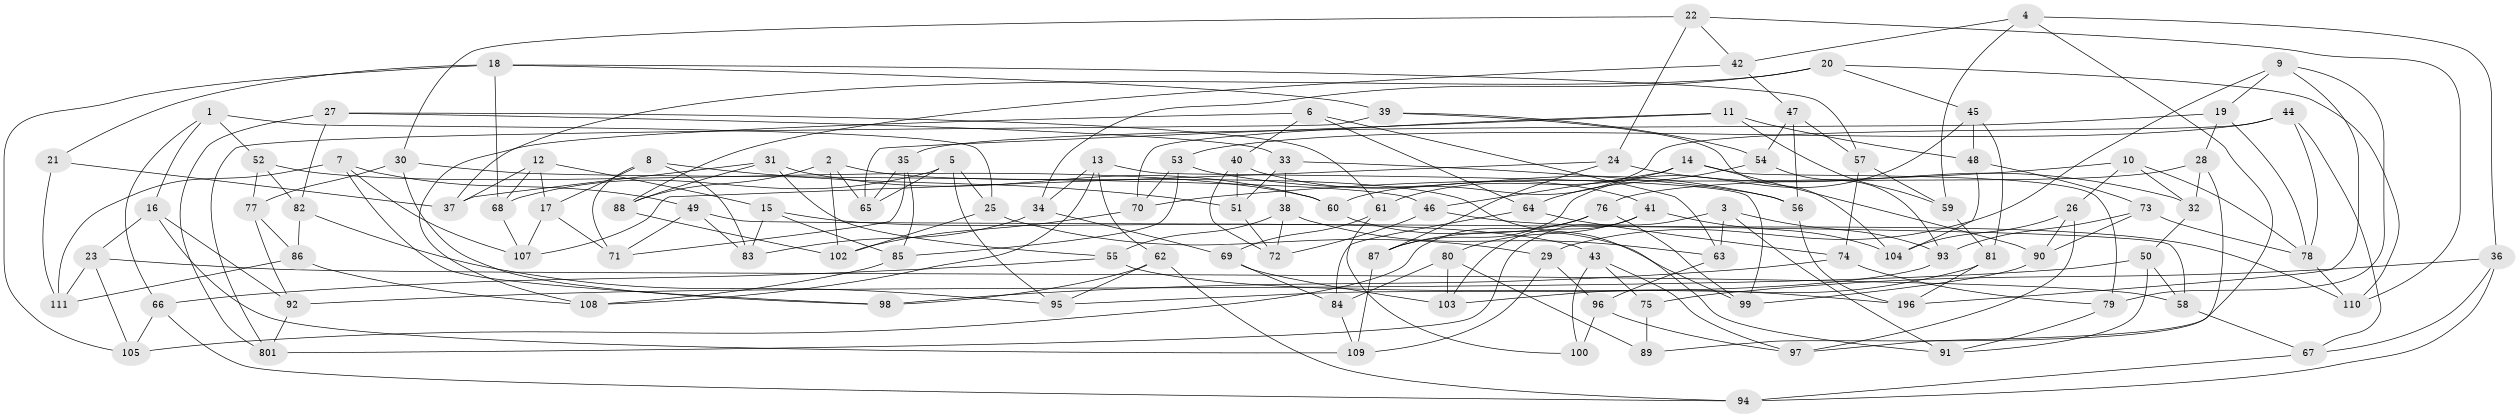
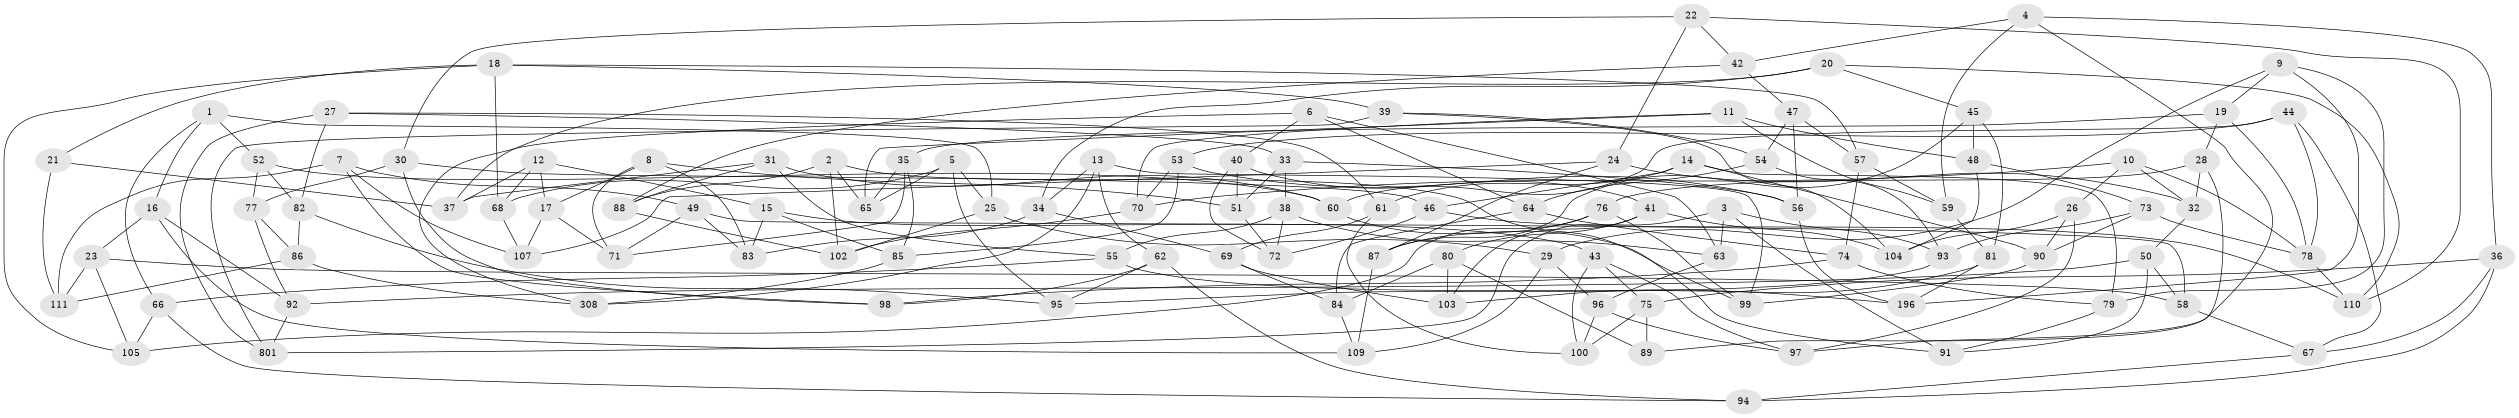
  graph {
    node [color=gray90 style=filled]
    1
    16
    25
    52
    66
    23
    92
    109
    102
    29
    82
    77
    60
    105
    94
    2
    65
    88
    91
    3
    63
    93
    n23 [label=801]
    96
    95
    4
    36
    42
    59
    89
    67
    75
    47
    81
    5
    68
    107
    6
    40
    64
-   108
+   108 [label=308]
    51
    72
    41
    74
    84
    7
    49
    98
    111
    71
    83
    58
    8
    17
    9
    19
    79
    n59 [label=196]
    28
    35
    78
    10
    26
    32
    70
    90
    97
    104
    50
    11
    48
    73
    12
    15
    37
    43
    85
    13
    34
    62
    99
    69
    14
    46
    61
    110
    100
    18
    21
    57
    39
    76
    20
    45
    87
    54
    22
    24
    30
    27
    33
    38
    56
    86
    31
    55
    103
    80
    44
    53
    1 -- 16
    1 -- 25
    1 -- 52
    1 -- 66
    16 -- 23
    16 -- 92
    16 -- 109
    25 -- 102
    25 -- 29
    52 -- 82
    52 -- 77
    52 -- 60
    66 -- 105
    66 -- 94
    23 -- 105
    23 -- 111
    23 -- 58
    92 -- n23
    29 -- 109
    29 -- 96
    82 -- 95
    82 -- 86
    77 -- 92
    77 -- 86
    60 -- 99
    2 -- 102
    2 -- 65
    2 -- 88
    2 -- 91
    88 -- 102
    3 -- 91
    3 -- 63
    3 -- 93
    3 -- n23
    63 -- 96
    93 -- 95
    96 -- 97
    96 -- 100
    4 -- 36
    4 -- 42
    4 -- 59
    4 -- 89
    36 -- 94
    36 -- 67
    36 -- 75
    42 -- 88
    42 -- 47
    59 -- 81
    67 -- 94
    75 -- 89
+   75 -- 100
    47 -- 57
    47 -- 54
    47 -- 56
    81 -- n59
    81 -- 103
    5 -- 25
    5 -- 65
    5 -- 95
    5 -- 68
    68 -- 107
    6 -- 63
    6 -- 40
    6 -- 64
    6 -- 108
    40 -- 51
    40 -- 72
    40 -- 41
    64 -- 74
    64 -- 84
    51 -- 72
    41 -- 104
    41 -- 103
    41 -- 80
    74 -- 98
    74 -- 79
    84 -- 109
    7 -- 107
    7 -- 49
    7 -- 98
    7 -- 111
    49 -- 71
    49 -- 83
    49 -- 58
    58 -- 67
    8 -- 51
    8 -- 71
    8 -- 83
    8 -- 17
    17 -- 107
    17 -- 71
    9 -- 29
    9 -- 19
    9 -- 79
    9 -- n59
    19 -- 28
    19 -- 35
    19 -- 78
    79 -- 91
    28 -- 32
    28 -- 97
    28 -- 76
    35 -- 65
    35 -- 71
    35 -- 85
    78 -- 110
    10 -- 78
    10 -- 26
    10 -- 32
    10 -- 70
    26 -- 90
    26 -- 97
    26 -- 104
    32 -- 50
    70 -- 102
    90 -- 99
    50 -- 92
    50 -- 91
    50 -- 58
    11 -- 65
    11 -- 59
    11 -- 70
    11 -- 48
    48 -- 104
    48 -- 73
    73 -- 93
    73 -- 78
    73 -- 90
    12 -- 68
    12 -- 17
    12 -- 15
    12 -- 37
    15 -- 83
    15 -- 43
    15 -- 85
    43 -- 75
    43 -- 97
    43 -- 100
    85 -- 108
    13 -- 108
    13 -- 34
    13 -- 62
    13 -- 99
    34 -- 83
    34 -- 69
    62 -- 94
    62 -- 95
    62 -- 98
    69 -- 84
    69 -- 103
    14 -- 79
    14 -- 90
    14 -- 46
    14 -- 61
    46 -- 72
    46 -- 110
    61 -- 69
    61 -- 100
    18 -- 105
    18 -- 68
    18 -- 21
    18 -- 57
    18 -- 39
    21 -- 111
    21 -- 37
    57 -- 59
    57 -- 74
    39 -- n23
    39 -- 104
    39 -- 54
    76 -- 105
    76 -- 99
    76 -- 87
    20 -- 37
    20 -- 34
    20 -- 110
    20 -- 45
    45 -- 81
    45 -- 48
    45 -- 87
    87 -- 109
    54 -- 93
    54 -- 64
    22 -- 42
    22 -- 110
    22 -- 24
    22 -- 30
    24 -- 107
    24 -- 32
    24 -- 87
    30 -- 77
    30 -- 98
    30 -- 46
    27 -- 82
    27 -- n23
    27 -- 61
    27 -- 33
    33 -- 51
    33 -- 38
    33 -- 56
    38 -- 63
    38 -- 72
    38 -- 55
    56 -- n59
    86 -- 108
    86 -- 111
    31 -- 60
    31 -- 88
    31 -- 37
    31 -- 55
    55 -- 66
    55 -- n59
    80 -- 89
    80 -- 84
    80 -- 103
    44 -- 60
    44 -- 67
    44 -- 78
    44 -- 53
    53 -- 70
    53 -- 85
    53 -- 56
  }
